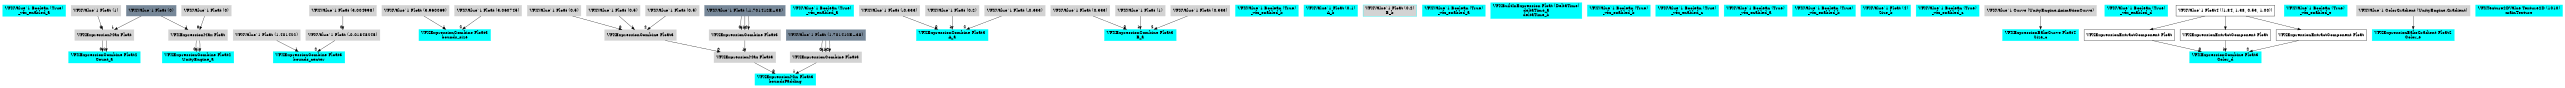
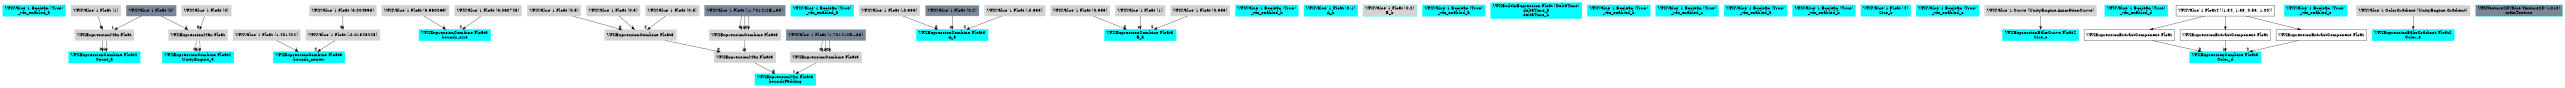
  digraph {
    fontname="DejaVu Serif"
    node [color=cyan fontname="DejaVu Serif" shape=box style=filled]
    edge [fontname="DejaVu Serif" headlabel=1]
    n1 [label="VFXValue`1 Boolean (True)\n_vfx_enabled_a"]
    n2 [label="VFXExpressionCombine Float2\nCount_a"]
    n3 [color=lightgray label="VFXExpressionMax Float"]
    n4 [color=lightgray label="VFXValue`1 Float (1)"]
    n5 [color=lightslategray label="VFXValue`1 Float (0)"]
    n6 [color=lightgray label="VFXExpressionMax Float"]
    n7 [label="VFXExpressionCombine Float2\nUnityEngine_a"]
    n8 [color=lightgray label="VFXValue`1 Float (0)"]
    n9 [label="VFXExpressionCombine Float3\nbounds_center"]
    n10 [color=lightgray label="VFXValue`1 Float (1.401422)"]
    n11 [color=lightgray label="VFXValue`1 Float (-0.01848245)"]
    n12 [label="VFXExpressionCombine Float3\nbounds_size"]
    n13 [color=lightgray label="VFXValue`1 Float (3.004998)"]
    n14 [color=lightgray label="VFXValue`1 Float (3.960069)"]
    n15 [color=lightgray label="VFXValue`1 Float (3.060745)"]
    n16 [label="VFXExpressionMin Float3\nboundsPadding"]
    n17 [color=lightgray label="VFXExpressionMax Float3"]
    n18 [color=lightgray label="VFXExpressionCombine Float3"]
    n19 [color=lightgray label="VFXValue`1 Float (0.5)"]
    n20 [color=lightgray label="VFXValue`1 Float (0.5)"]
    n21 [color=lightgray label="VFXValue`1 Float (0.5)"]
    n22 [color=lightgray label="VFXExpressionCombine Float3"]
    n23 [color=lightslategray label="VFXValue`1 Float (-1.701412E+38)"]
    n24 [color=lightgray label="VFXExpressionCombine Float3"]
    n25 [color=lightslategray label="VFXValue`1 Float (1.701412E+38)"]
    n26 [label="VFXValue`1 Boolean (True)\n_vfx_enabled_a"]
    n27 [label="VFXExpressionCombine Float3\nA_a"]
    n28 [color=lightgray label="VFXValue`1 Float (-0.333)"]
-   n29 [color=lightgray label="VFXValue`1 Float (0.2)"]
+   n29 [color=lightgray label="VFXValue`1 Float (0.2)" fillcolor=lightslategray]
    n30 [color=lightgray label="VFXValue`1 Float (-0.333)"]
    n31 [label="VFXExpressionCombine Float3\nB_a"]
    n32 [color=lightgray label="VFXValue`1 Float (0.333)"]
    n33 [color=lightgray label="VFXValue`1 Float (1)"]
    n34 [color=lightgray label="VFXValue`1 Float (0.333)"]
    n35 [label="VFXValue`1 Boolean (True)\n_vfx_enabled_b"]
    n36 [label="VFXValue`1 Float (0.1)\nA_b"]
    n37 [fillcolor=lightgray label="VFXValue`1 Float (0.2)\nB_b"]
    n38 [label="VFXValue`1 Boolean (True)\n_vfx_enabled_a"]
    n39 [label="VFXBuiltInExpression Float (DeltaTime)\ndeltaTime_a\ndeltaTime_b"]
    n40 [label="VFXValue`1 Boolean (True)\n_vfx_enabled_b"]
    n41 [label="VFXValue`1 Boolean (True)\n_vfx_enabled_c"]
    n42 [label="VFXValue`1 Boolean (True)\n_vfx_enabled_a"]
    n43 [label="VFXValue`1 Boolean (True)\n_vfx_enabled_b"]
    n44 [label="VFXValue`1 Float (4)\nSize_b"]
    n45 [label="VFXValue`1 Boolean (True)\n_vfx_enabled_c"]
    n46 [label="VFXExpressionBakeCurve Float4\nSize_c"]
    n47 [color=lightgray label="VFXValue`1 Curve (UnityEngine.AnimationCurve)"]
    n48 [label="VFXValue`1 Boolean (True)\n_vfx_enabled_d"]
    n49 [label="VFXExpressionCombine Float3\nColor_d"]
    n50 [label="VFXExpressionExtractComponent Float" color="" style=""]
    n51 [label="VFXValue`1 Float4 ((1.84, 1.38, 0.53, 1.00))" color="" style=""]
    n52 [label="VFXExpressionExtractComponent Float" color="" style=""]
    n53 [label="VFXExpressionExtractComponent Float" color="" style=""]
    n54 [label="VFXValue`1 Boolean (True)\n_vfx_enabled_e"]
    n55 [label="VFXExpressionBakeGradient Float2\nColor_e"]
    n56 [color=lightgray label="VFXValue`1 ColorGradient (UnityEngine.Gradient)"]
-   n57 [label="VFXTexture2DValue Texture2D (1010)\nmainTexture"]
+   n57 [label="VFXTexture2DValue Texture2D (1010)\nmainTexture" fillcolor=lightslategray]
    n3 -> n2 [headlabel=0]
    n3 -> n2
    n4 -> n3 [headlabel=0]
    n5 -> n3
    n5 -> n6
    n6 -> n7 [headlabel=0]
    n6 -> n7
    n8 -> n6 [headlabel=0]
    n10 -> n9
    n11 -> n9 [headlabel=2]
    n13 -> n11 [headlabel=0]
    n14 -> n12
    n15 -> n12 [headlabel=2]
    n17 -> n16 [headlabel=0]
    n18 -> n17 [headlabel=0]
    n19 -> n18 [headlabel=0]
    n20 -> n18
    n21 -> n18 [headlabel=2]
    n22 -> n17
    n23 -> n22 [headlabel=0]
    n23 -> n22
    n23 -> n22 [headlabel=2]
    n24 -> n16
    n25 -> n24 [headlabel=0]
    n25 -> n24
    n25 -> n24 [headlabel=2]
    n28 -> n27 [headlabel=0]
    n29 -> n27
    n30 -> n27 [headlabel=2]
    n32 -> n31 [headlabel=0]
    n33 -> n31
    n34 -> n31 [headlabel=2]
    n47 -> n46 [headlabel=""]
    n50 -> n49 [headlabel=0]
    n51 -> n50 [headlabel=""]
    n51 -> n52 [headlabel=""]
    n51 -> n53 [headlabel=""]
    n52 -> n49
    n53 -> n49 [headlabel=2]
    n56 -> n55 [headlabel=""]
  }
